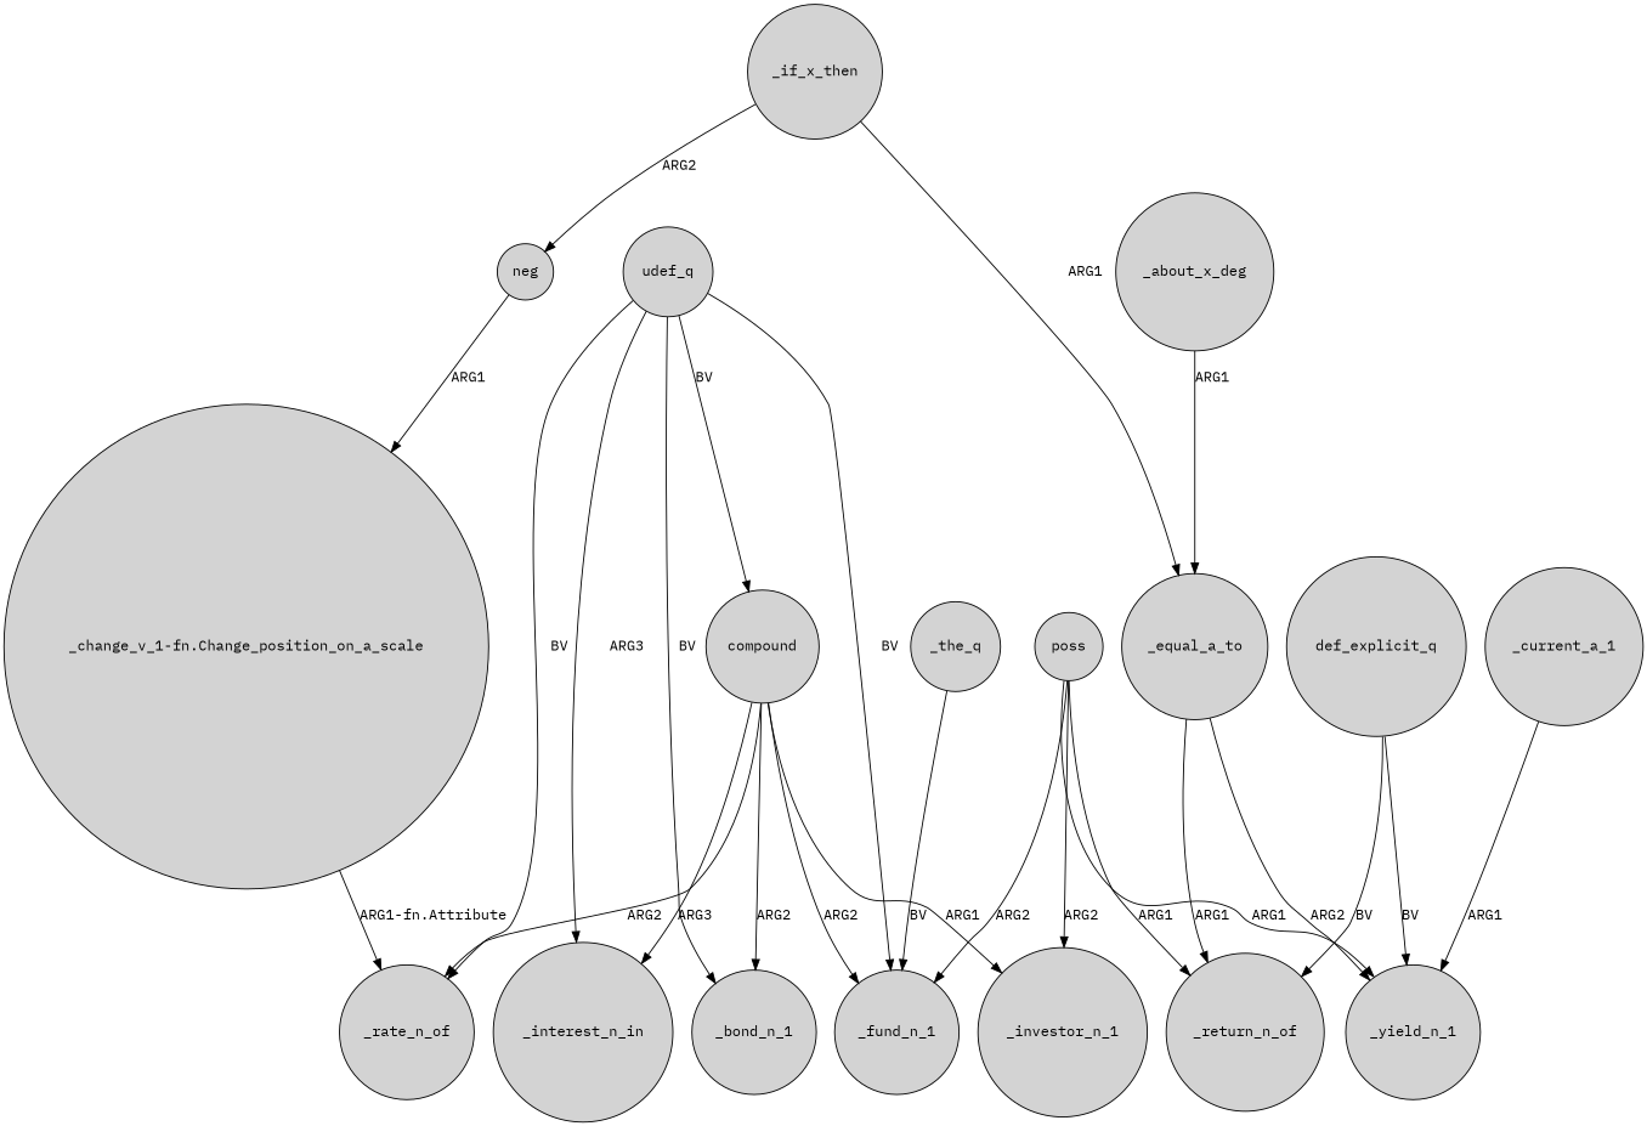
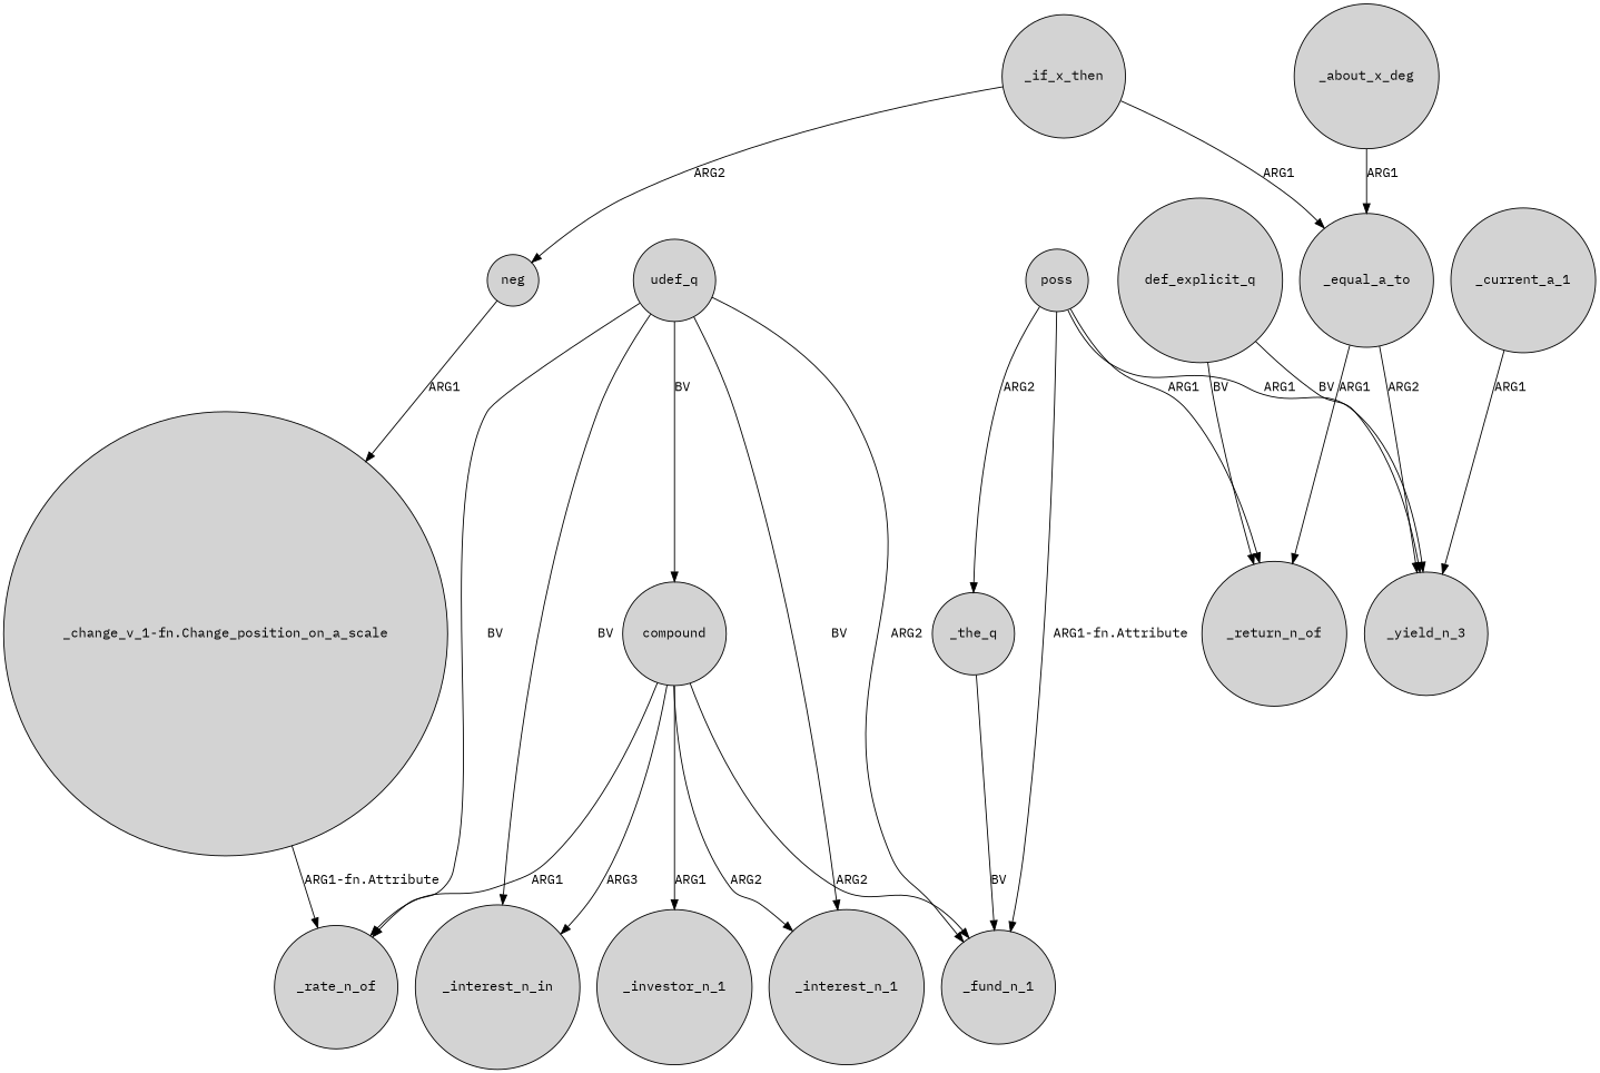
  digraph {
    fontname="IBM Plex Mono"
    node [fontname="IBM Plex Mono" shape=circle style=filled]
    edge [fontname="IBM Plex Mono"]
    _if_x_then
    neg
    _equal_a_to
    "_change_v_1-fn.Change_position_on_a_scale"
-   _yield_n_1
+   _yield_n_1 [label=_yield_n_3]
    _return_n_of
    _rate_n_of
    udef_q
-   _bond_n_1
+   _bond_n_1 [label=_interest_n_1]
    _fund_n_1
    _interest_n_in
    compound
    _the_q
    _current_a_1
    _investor_n_1
    def_explicit_q
    poss
    _about_x_deg
    _if_x_then -> neg [label=ARG2]
    _if_x_then -> _equal_a_to [label=ARG1]
    neg -> "_change_v_1-fn.Change_position_on_a_scale" [label=ARG1]
    _equal_a_to -> _yield_n_1 [label=ARG2]
    _equal_a_to -> _return_n_of [label=ARG1]
    "_change_v_1-fn.Change_position_on_a_scale" -> _rate_n_of [label="ARG1-fn.Attribute"]
    udef_q -> _rate_n_of [label=BV]
    udef_q -> _bond_n_1 [label=BV]
-   udef_q -> _fund_n_1 [label=BV]
-   udef_q -> _interest_n_in [label=ARG3]
+   udef_q -> _fund_n_1 [label=ARG2]
+   udef_q -> _interest_n_in [label=BV]
    udef_q -> compound [label=BV]
-   compound -> _rate_n_of [label=ARG2]
+   compound -> _rate_n_of [label=ARG1]
    compound -> _bond_n_1 [label=ARG2]
    compound -> _fund_n_1 [label=ARG2]
    compound -> _interest_n_in [label=ARG3]
    compound -> _investor_n_1 [label=ARG1]
    _the_q -> _fund_n_1 [label=BV]
    _current_a_1 -> _yield_n_1 [label=ARG1]
    def_explicit_q -> _yield_n_1 [label=BV]
    def_explicit_q -> _return_n_of [label=BV]
    poss -> _yield_n_1 [label=ARG1]
    poss -> _return_n_of [label=ARG1]
-   poss -> _fund_n_1 [label=ARG2]
-   poss -> _investor_n_1 [label=ARG2]
+   poss -> _fund_n_1 [label="ARG1-fn.Attribute"]
+   poss -> _the_q [label=ARG2]
    _about_x_deg -> _equal_a_to [label=ARG1]
  }
